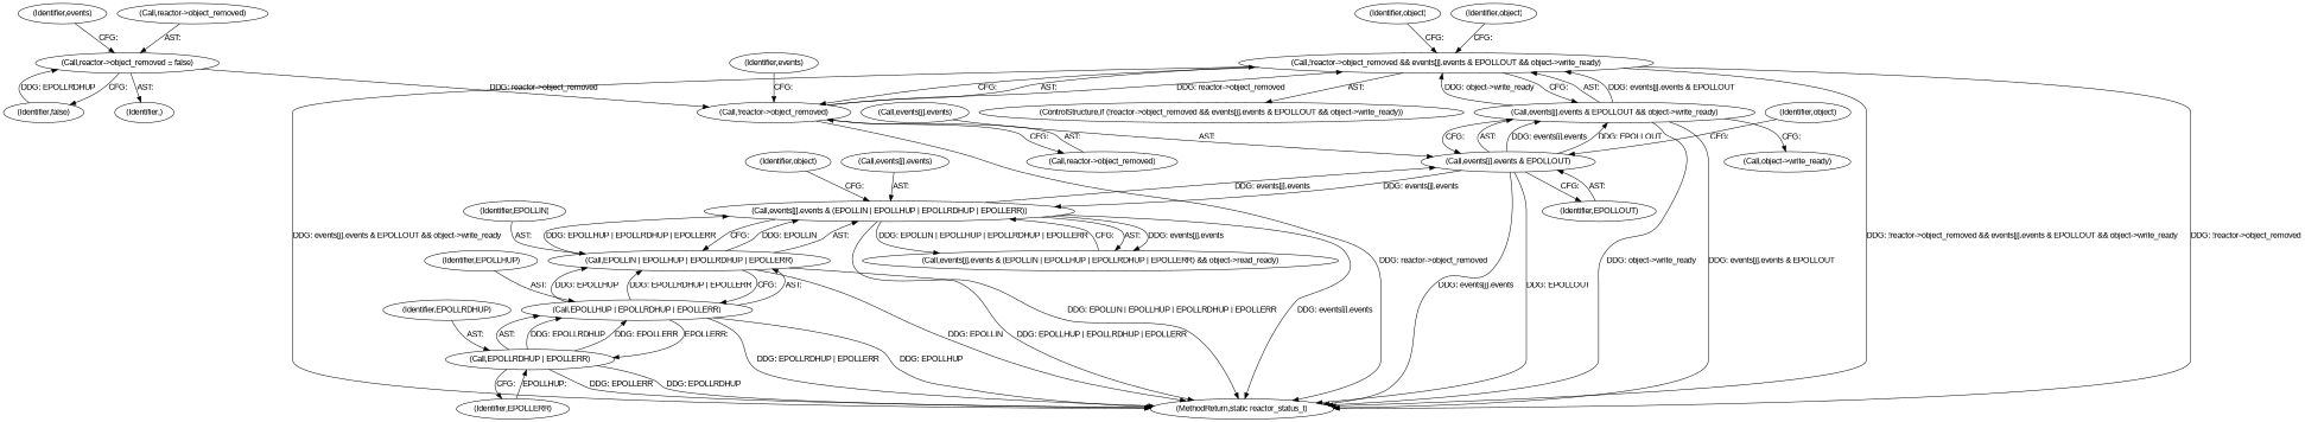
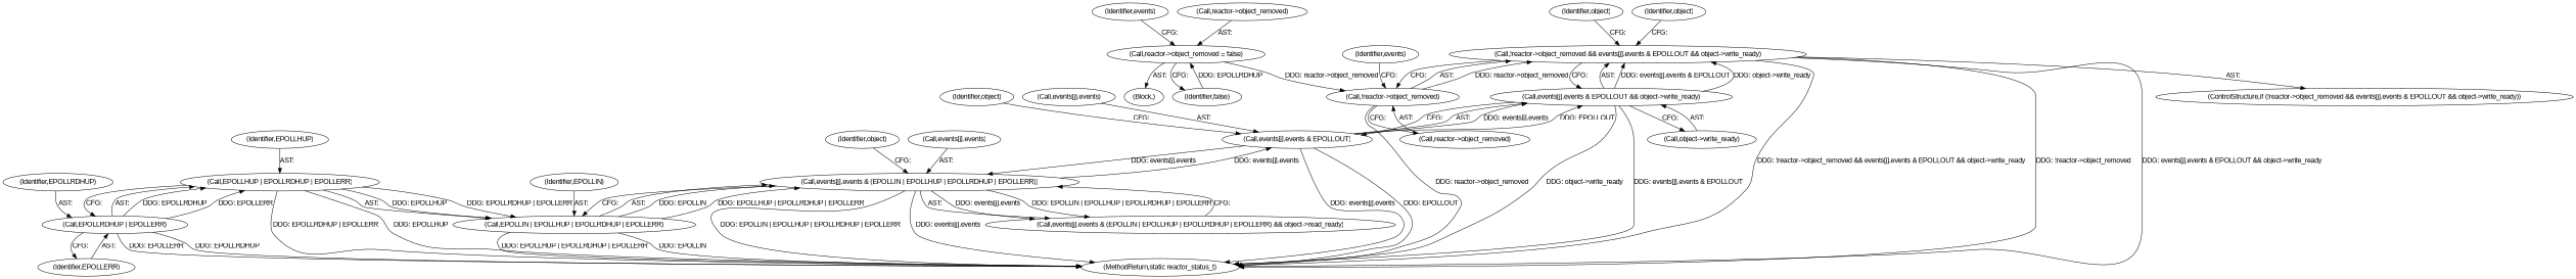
  digraph {
    fontname="Liberation Sans"
    node [fontname="Liberation Sans"]
    edge [fontname="Liberation Sans"]
    n1 [label="(Call,!reactor->object_removed && events[j].events & EPOLLOUT && object->write_ready)"]
    n2 [label="(Call,!reactor->object_removed)"]
    n3 [label="(Call,events[j].events & EPOLLOUT && object->write_ready)"]
    n4 [label="(MethodReturn,static reactor_status_t)"]
    n5 [label="(ControlStructure,if (!reactor->object_removed && events[j].events & EPOLLOUT && object->write_ready))"]
    n6 [label="(Call,reactor->object_removed)"]
    n7 [label="(Call,events[j].events & EPOLLOUT)"]
    n8 [label="(Call,object->write_ready)"]
    n9 [label="(Call,reactor->object_removed = false)"]
-   n10 [label="(Identifier,)"]
+   n10 [label="(Block,)"]
    n11 [label="(Identifier,false)"]
    n12 [label="(Call,events[j].events & (EPOLLIN | EPOLLHUP | EPOLLRDHUP | EPOLLERR))"]
-   n13 [label="(Identifier,EPOLLOUT)"]
    n14 [label="(Call,EPOLLIN | EPOLLHUP | EPOLLRDHUP | EPOLLERR)"]
    n15 [label="(Call,events[j].events & (EPOLLIN | EPOLLHUP | EPOLLRDHUP | EPOLLERR) && object->read_ready)"]
    n16 [label="(Call,EPOLLHUP | EPOLLRDHUP | EPOLLERR)"]
    n17 [label="(Call,EPOLLRDHUP | EPOLLERR)"]
    n18 [label="(Identifier,EPOLLERR)"]
    n19 [label="(Identifier,EPOLLHUP)"]
    n20 [label="(Identifier,EPOLLRDHUP)"]
    n21 [label="(Identifier,object)"]
    n22 [label="(Identifier,events)"]
    n23 [label="(Identifier,object)"]
    n24 [label="(Identifier,EPOLLIN)"]
    n25 [label="(Identifier,object)"]
    n26 [label="(Call,events[j].events)"]
    n27 [label="(Identifier,object)"]
    n28 [label="(Call,events[j].events)"]
    n29 [label="(Call,reactor->object_removed)"]
    n30 [label="(Identifier,events)"]
    n1 -> n2 [label="CFG: "]
    n1 -> n3 [label="CFG: "]
    n1 -> n4 [label="DDG: !reactor->object_removed && events[j].events & EPOLLOUT && object->write_ready"]
    n1 -> n4 [label="DDG: !reactor->object_removed"]
    n1 -> n4 [label="DDG: events[j].events & EPOLLOUT && object->write_ready"]
    n1 -> n5 [label="AST: "]
    n2 -> n1 [label="AST: "]
    n2 -> n1 [label="DDG: reactor->object_removed"]
    n2 -> n4 [label="DDG: reactor->object_removed"]
    n2 -> n6 [label="CFG: "]
    n3 -> n1 [label="AST: "]
    n3 -> n1 [label="DDG: events[j].events & EPOLLOUT"]
    n3 -> n1 [label="DDG: object->write_ready"]
    n3 -> n4 [label="DDG: object->write_ready"]
    n3 -> n4 [label="DDG: events[j].events & EPOLLOUT"]
    n3 -> n7 [label="CFG: "]
    n3 -> n8 [label="CFG: "]
    n6 -> n2 [label="AST: "]
    n7 -> n3 [label="AST: "]
    n7 -> n3 [label="DDG: events[j].events"]
    n7 -> n3 [label="DDG: EPOLLOUT"]
    n7 -> n4 [label="DDG: events[j].events"]
    n7 -> n4 [label="DDG: EPOLLOUT"]
    n7 -> n12 [label="DDG: events[j].events"]
-   n7 -> n13 [label="CFG: "]
+   n8 -> n3 [label="AST: "]
    n9 -> n2 [label="DDG: reactor->object_removed"]
    n9 -> n10 [label="AST: "]
    n9 -> n11 [label="CFG: "]
    n11 -> n9 [label="DDG: EPOLLRDHUP"]
    n12 -> n4 [label="DDG: EPOLLIN | EPOLLHUP | EPOLLRDHUP | EPOLLERR"]
    n12 -> n4 [label="DDG: events[j].events"]
    n12 -> n7 [label="DDG: events[j].events"]
    n12 -> n14 [label="CFG: "]
    n12 -> n15 [label="AST: "]
    n12 -> n15 [label="DDG: events[j].events"]
    n12 -> n15 [label="DDG: EPOLLIN | EPOLLHUP | EPOLLRDHUP | EPOLLERR"]
-   n13 -> n7 [label="AST: "]
    n14 -> n4 [label="DDG: EPOLLHUP | EPOLLRDHUP | EPOLLERR"]
    n14 -> n4 [label="DDG: EPOLLIN"]
    n14 -> n12 [label="AST: "]
    n14 -> n12 [label="DDG: EPOLLIN"]
    n14 -> n12 [label="DDG: EPOLLHUP | EPOLLRDHUP | EPOLLERR"]
-   n14 -> n16 [label="CFG: "]
    n15 -> n12 [label="CFG: "]
    n16 -> n4 [label="DDG: EPOLLRDHUP | EPOLLERR"]
    n16 -> n4 [label="DDG: EPOLLHUP"]
    n16 -> n14 [label="AST: "]
    n16 -> n14 [label="DDG: EPOLLHUP"]
    n16 -> n14 [label="DDG: EPOLLRDHUP | EPOLLERR"]
-   n16 -> n17 [label="EPOLLERR: "]
+   n16 -> n17 [label="CFG: "]
    n17 -> n4 [label="DDG: EPOLLERR"]
    n17 -> n4 [label="DDG: EPOLLRDHUP"]
    n17 -> n16 [label="AST: "]
    n17 -> n16 [label="DDG: EPOLLRDHUP"]
    n17 -> n16 [label="DDG: EPOLLERR"]
    n17 -> n18 [label="CFG: "]
-   n18 -> n17 [label="EPOLLHUP: "]
+   n18 -> n17 [label="AST: "]
    n19 -> n16 [label="AST: "]
    n20 -> n17 [label="AST: "]
    n21 -> n1 [label="CFG: "]
    n22 -> n9 [label="CFG: "]
    n23 -> n12 [label="CFG: "]
    n24 -> n14 [label="AST: "]
    n25 -> n7 [label="CFG: "]
    n26 -> n12 [label="AST: "]
    n27 -> n1 [label="CFG: "]
    n28 -> n7 [label="AST: "]
    n29 -> n9 [label="AST: "]
    n30 -> n2 [label="CFG: "]
  }
